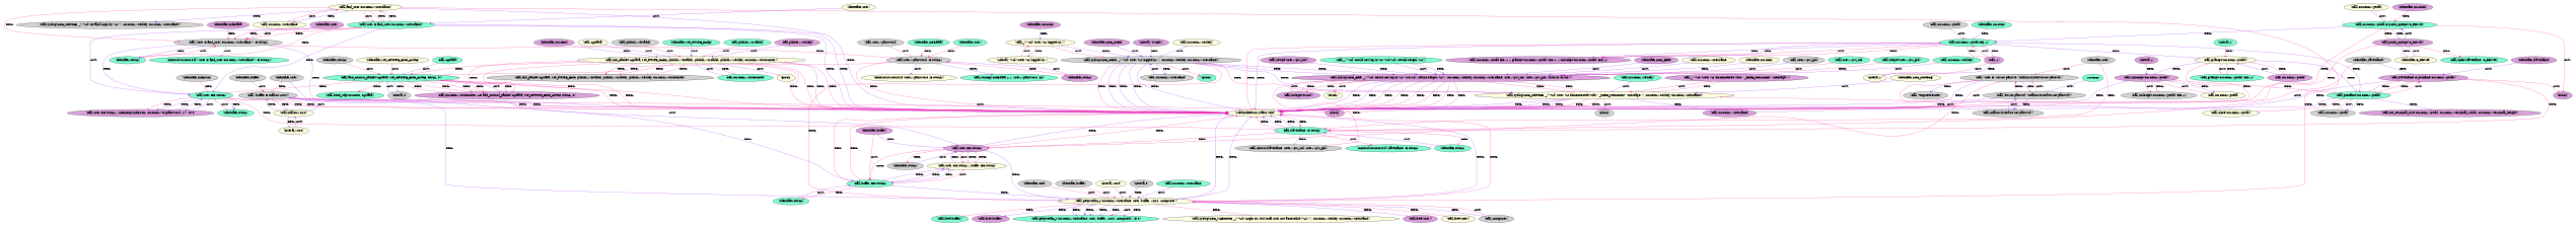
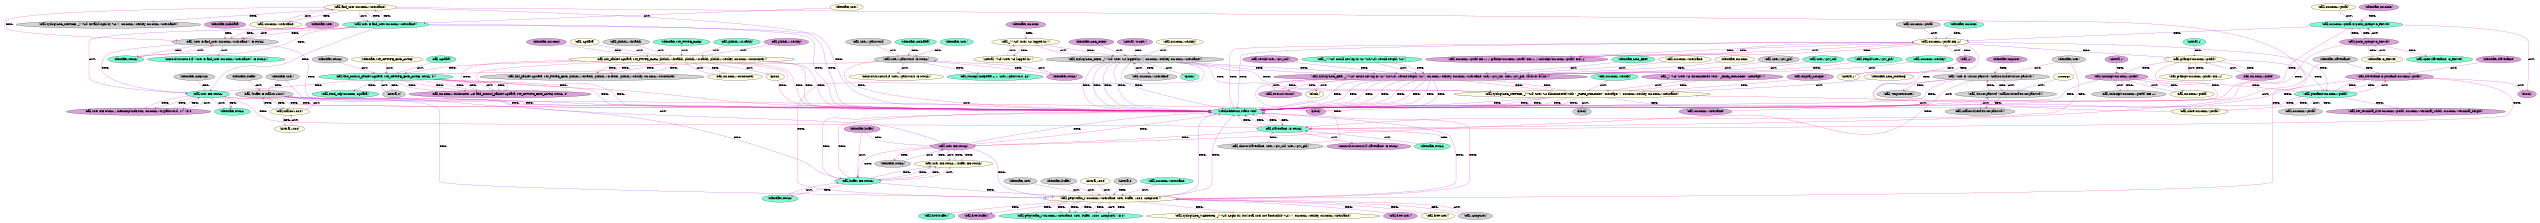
  digraph {
    node [fillcolor=plum style=filled]
    edge [arrowhead=odot color=deeppink]
    n1 [fillcolor=lightgrey label="(Call,syslog(LOG_INFO, _(\"(%d) User %s logged in.\"), curconn->seskey, curconn->username))"]
    n2 [label="(Call,syslog(LOG_ERR, _(\"(%d) Could not log in %s (%d:%d): setuid/setgid: %s\"), curconn->seskey, curconn->username, user->pw_uid, user->pw_gid, strerror(errno)))"]
    n3 [fillcolor=lightyellow label="(Call,syslog(LOG_NOTICE, _(\"(%d) User %s disconnected with \" _PATH_NOLOGIN \" message.\"), curconn->seskey, curconn->username))"]
    n4 [fillcolor=lightgrey label="(Call,curconn->username)"]
-   n5 [fillcolor=lightyellow label="(MethodReturn,static void)"]
+   n5 [fillcolor=aquamarine label="(MethodReturn,static void)"]
    n6 [fillcolor=aquamarine label="(Block,)"]
-   n7 [label="(Call,nologin(errno))"]
+   n7 [label="(Call,strerror(errno))"]
    n8 [fillcolor=lightyellow label="(Block,)"]
    n9 [fillcolor=lightgrey label="(Block,)"]
    n10 [label="(Call,curconn->username)"]
    n11 [fillcolor=aquamarine label="(Call,slavename != NULL)"]
    n12 [fillcolor=lightyellow label="(Call,_(\"(%d) User %s logged in.\"))"]
    n13 [fillcolor=lightyellow label="(Literal,\"(%d) User %s logged in.\")"]
    n14 [fillcolor=lightyellow label="(Call,getpwnam_r(curconn->username, user, buffer, 1024, &tmpuser))"]
    n15 [fillcolor=aquamarine label="(Call,free(buffer))"]
    n16 [label="(Call,free(buffer))"]
    n17 [fillcolor=aquamarine label="(Call,getpwnam_r(curconn->username, user, buffer, 1024, &tmpuser) != 0)"]
    n18 [fillcolor=lightyellow label="(Call,syslog(LOG_WARNING, _(\"(%d) Login ok, but local user not accessible (%s).\"), curconn->seskey, curconn->username))"]
    n19 [label="(Call,free(user))"]
    n20 [fillcolor=lightyellow label="(Call,free(user))"]
    n21 [fillcolor=lightgrey label="(Call,&tmpuser)"]
    n22 [fillcolor=lightyellow label="(Call,find_user(curconn->username))"]
    n23 [fillcolor=aquamarine label="(Call,user = find_user(curconn->username))"]
    n24 [fillcolor=lightgrey label="(Call,(user = find_user(curconn->username)) != NULL)"]
    n25 [fillcolor=lightyellow label="(Call,curconn->username)"]
    n26 [fillcolor=lightgrey label="(Call,syslog(LOG_NOTICE, _(\"(%d) Invalid login by %s.\"), curconn->seskey, curconn->username))"]
    n27 [fillcolor=aquamarine label="(Call,user == NULL)"]
    n28 [fillcolor=lightgrey label="(Call,user->password != NULL)"]
    n29 [fillcolor=aquamarine label="(ControlStructure,if ((user = find_user(curconn->username)) != NULL))"]
    n30 [fillcolor=aquamarine label="(Identifier,NULL)"]
    n31 [label="(Call,user == NULL)"]
    n32 [fillcolor=aquamarine label="(Call,buffer == NULL)"]
    n33 [fillcolor=lightgrey label="(Identifier,NULL)"]
    n34 [fillcolor=lightyellow label="(Call,user == NULL || buffer == NULL)"]
    n35 [fillcolor=aquamarine label="(Identifier,NULL)"]
    n36 [fillcolor=lightgrey label="(Call,*user = (struct passwd *)malloc(sizeof(struct passwd)))"]
    n37 [fillcolor=lightgrey label="(Call,(struct passwd *)malloc(sizeof(struct passwd)))"]
    n38 [fillcolor=lightgrey label="(Call,*tmpuser=user)"]
    n39 [label="(Block,)"]
    n40 [fillcolor=lightgrey label="(Call,malloc(sizeof(struct passwd)))"]
    n41 [fillcolor=aquamarine label="(Identifier,NULL)"]
    n42 [fillcolor=lightgrey label="(Call,chown(slavename, user->pw_uid, user->pw_gid))"]
-   n43 [fillcolor=aquamarine label="(ControlStructure,if (slavename != NULL))"]
+   n43 [label="(ControlStructure,if (slavename != NULL))"]
    n44 [label="(Call,slavename = ptsname(curconn->ptsfd))"]
    n45 [fillcolor=aquamarine label="(Call,ptsname(curconn->ptsfd))"]
    n46 [label="(Block,)"]
    n47 [fillcolor=lightyellow label="(Call,close(curconn->ptsfd))"]
    n48 [label="(Call,set_terminal_size(curconn->ptsfd, curconn->terminal_width, curconn->terminal_height))"]
    n49 [fillcolor=lightgrey label="(Call,curconn->ptsfd)"]
    n50 [label="(Call,unlockpt(curconn->ptsfd))"]
    n51 [fillcolor=lightyellow label="(Call,curconn->ptsfd)"]
    n52 [fillcolor=lightgrey label="(Call,unlockpt(curconn->ptsfd) == -1)"]
    n53 [fillcolor=lightyellow label="(Call,grantpt(curconn->ptsfd))"]
    n54 [label="(Call,curconn->ptsfd)"]
-   n55 [fillcolor=aquamarine label="(Call,grantpt(curconn->ptsfd) == -1)"]
-   n56 [fillcolor=aquamarine label="(Call,curconn->ptsfd == -1)"]
+   n55 [fillcolor=lightyellow label="(Call,grantpt(curconn->ptsfd) == -1)"]
+   n56 [fillcolor=lightyellow label="(Call,curconn->ptsfd == -1)"]
    n57 [label="(Call,-1)"]
    n58 [label="(Call,curconn->ptsfd == -1 || grantpt(curconn->ptsfd) == -1 || unlockpt(curconn->ptsfd) == -1)"]
    n59 [fillcolor=lightyellow label="(Literal,1)"]
    n60 [fillcolor=aquamarine label="(Call,curconn->ptsfd = posix_openpt(O_RDWR))"]
    n61 [label="(Call,posix_openpt(O_RDWR))"]
    n62 [fillcolor=lightyellow label="(Identifier,O_RDWR)"]
    n63 [fillcolor=aquamarine label="(Call,open(slavename, O_RDWR))"]
    n64 [fillcolor=aquamarine label="(Identifier,NULL)"]
    n65 [label="(Call,user == NULL || memcmp(md5sum, curconn->trypassword, 17) != 0)"]
    n66 [fillcolor=aquamarine label="(Call,add_control_packet(&pdata, MT_CPTYPE_END_AUTH, NULL, 0))"]
    n67 [fillcolor=lightgrey label="(Literal,0)"]
    n68 [label="(Call,curconn->outcounter += add_control_packet(&pdata, MT_CPTYPE_END_AUTH, NULL, 0))"]
    n69 [fillcolor=aquamarine label="(Call,send_udp(curconn, &pdata))"]
    n70 [fillcolor=lightyellow label="(Call,init_packet(&pdata, MT_PTYPE_DATA, pkthdr->dstaddr, pkthdr->srcaddr, pkthdr->seskey, curconn->outcounter))"]
    n71 [fillcolor=lightgrey label="(Call,init_packet(&pdata, MT_PTYPE_END, pkthdr->dstaddr, pkthdr->srcaddr, pkthdr->seskey, curconn->outcounter))"]
-   n72 [fillcolor=aquamarine label="(Call,curconn->outcounter)"]
+   n72 [fillcolor=lightyellow label="(Call,curconn->outcounter)"]
    n73 [fillcolor=lightyellow label="(Block,)"]
    n74 [fillcolor=aquamarine label="(Call,strncpy(md5data + 1, user->password, 82))"]
    n75 [label="(Identifier,NULL)"]
    n76 [fillcolor=lightyellow label="(ControlStructure,if (user->password != NULL))"]
    n77 [fillcolor=lightgrey label="(Call,*buffer = malloc(1024))"]
    n78 [fillcolor=lightyellow label="(Call,malloc(1024))"]
    n79 [fillcolor=lightyellow label="(Literal,1024)"]
    n80 [label="(Identifier,user)"]
    n81 [fillcolor=lightgrey label="(Identifier,user)"]
    n82 [label="(Identifier,LOG_INFO)"]
    n83 [fillcolor=lightgrey label="(Identifier,buffer)"]
    n84 [fillcolor=lightgrey label="(Call,user->pw_gid)"]
    n85 [fillcolor=lightgrey label="(Identifier,user)"]
    n86 [label="(Literal,\"USER\")"]
    n87 [fillcolor=lightyellow label="(Literal,1024)"]
    n88 [label="(Literal,1)"]
    n89 [fillcolor=lightyellow label="(Identifier,user)"]
    n90 [fillcolor=lightyellow label="(Identifier,LOG_NOTICE)"]
    n91 [fillcolor=aquamarine label="(Call,user->pw_uid)"]
    n92 [fillcolor=aquamarine label="(Call,setgid(user->pw_gid))"]
    n93 [fillcolor=lightgrey label="(Call,curconn->ptsfd)"]
    n94 [fillcolor=aquamarine label="(Literal,1)"]
    n95 [fillcolor=aquamarine label="(Call,curconn->seskey)"]
    n96 [fillcolor=lightgrey label="(Identifier,buffer)"]
    n97 [fillcolor=aquamarine label="(Identifier,MT_PTYPE_DATA)"]
+   n98 [label="(Identifier,tmpuser)"]
    n99 [fillcolor=aquamarine label="(Call,pkthdr->srcaddr)"]
    n100 [label="(Identifier,curconn)"]
    n101 [fillcolor=aquamarine label="(Identifier,md5data)"]
    n102 [label="(Identifier,slavename)"]
    n103 [fillcolor=aquamarine label="(Call,curconn->seskey)"]
    n104 [label="(Call,pkthdr->seskey)"]
    n105 [fillcolor=lightgrey label="(Identifier,slavename)"]
    n106 [fillcolor=aquamarine label="(Identifier,user)"]
    n107 [label="(Call,setuid(user->pw_uid))"]
    n108 [label="(Identifier,curconn)"]
    n109 [fillcolor=aquamarine label="(Call,_(\"(%d) Could not log in %s (%d:%d): setuid/setgid: %s\"))"]
    n110 [label="(Call,_(\"(%d) User %s disconnected with \" _PATH_NOLOGIN \" message.\"))"]
-   n111 [label="(Identifier,LOG_ERR)"]
+   n111 [fillcolor=aquamarine label="(Identifier,LOG_ERR)"]
    n112 [label="(Identifier,buffer)"]
    n113 [fillcolor=aquamarine label="(Identifier,curconn)"]
    n114 [fillcolor=lightgrey label="(Literal,0)"]
    n115 [fillcolor=lightyellow label="(Call,curconn->username)"]
    n116 [fillcolor=lightgrey label="(Identifier,NULL)"]
+   n117 [label="(Call,display_nologin())"]
    n118 [fillcolor=lightyellow label="(Identifier,MT_CPTYPE_END_AUTH)"]
    n119 [fillcolor=lightyellow label="(Call,curconn->ptsfd)"]
    n120 [label="(Identifier,curconn)"]
    n121 [fillcolor=lightgrey label="(Call,user->password)"]
    n122 [fillcolor=lightyellow label="(Call,&pdata)"]
    n123 [fillcolor=lightyellow label="(Call,curconn->seskey)"]
    n124 [fillcolor=aquamarine label="(Call,curconn->username)"]
    n125 [fillcolor=lightgrey label="(Identifier,md5sum)"]
    n126 [fillcolor=lightgrey label="(Call,pkthdr->dstaddr)"]
    n127 [fillcolor=lightgrey label="(Identifier,user)"]
    n128 [fillcolor=lightyellow label="(Identifier,curconn)"]
    n129 [fillcolor=aquamarine label="(Call,&pdata)"]
    n130 [label="(Identifier,md5data)"]
-   1000360 [fillcolor=aquamarine]
+   1000360 [fillcolor=lightyellow]
    n1 -> n2 [arrowhead=vee color=purple label="DDG: "]
    n1 -> n2 [arrowhead=tee color=purple label="DDG: "]
    n1 -> n3 [label="DDG: "]
    n1 -> n3 [arrowhead=tee color=purple label="DDG: "]
    n1 -> n4 [arrowhead=tee color=purple label="CFG: "]
    n1 -> n5 [label="DDG: "]
    n1 -> n5 [color=purple label="DDG: "]
    n1 -> n5 [arrowhead=tee color=purple label="DDG: "]
    n1 -> n5 [arrowhead=vee color=purple label="DDG: "]
    n1 -> n5 [arrowhead=tee color=purple label="DDG: "]
    n1 -> n6 [arrowhead=tee label="AST: "]
    n2 -> n3 [label="DDG: "]
    n2 -> n3 [label="DDG: "]
    n2 -> n5 [arrowhead=vee color=purple label="DDG: "]
    n2 -> n5 [color=purple label="DDG: "]
    n2 -> n5 [arrowhead=vee label="DDG: "]
    n2 -> n5 [arrowhead=tee label="DDG: "]
    n2 -> n5 [label="DDG: "]
    n2 -> n5 [arrowhead=tee label="DDG: "]
    n2 -> n5 [label="DDG: "]
    n2 -> n5 [arrowhead=tee color=purple label="DDG: "]
    n2 -> n7 [arrowhead=vee label="CFG: "]
    n2 -> n8 [arrowhead=tee label="AST: "]
    n3 -> n5 [label="DDG: "]
    n3 -> n5 [arrowhead=vee label="DDG: "]
    n3 -> n5 [arrowhead=tee color=purple label="DDG: "]
    n3 -> n5 [arrowhead=vee color=purple label="DDG: "]
    n3 -> n5 [arrowhead=tee color=purple label="DDG: "]
    n3 -> n9 [label="AST: "]
    n3 -> n10 [color=purple label="CFG: "]
    n4 -> n1 [arrowhead=tee color=purple label="AST: "]
    n5 -> n11 [arrowhead=vee label="CFG: "]
    n7 -> n2 [color=purple label="AST: "]
    n7 -> n2 [label="DDG: "]
    n10 -> n3 [label="AST: "]
    n11 -> n5 [arrowhead=tee label="DDG: "]
    n11 -> n5 [arrowhead=vee color=purple label="DDG: "]
    n11 -> n5 [arrowhead=tee color=purple label="DDG: "]
    n11 -> n31 [arrowhead=tee label="DDG: "]
    n11 -> n41 [label="CFG: "]
-   n11 -> n42 [color=purple label="DDG: "]
+   n42 -> n11 [color=purple label="DDG: "]
    n11 -> n43 [arrowhead=vee label="AST: "]
    n12 -> n1 [label="AST: "]
    n12 -> n1 [arrowhead=vee color=purple label="DDG: "]
    n12 -> n13 [arrowhead=vee label="CFG: "]
    n13 -> n12 [arrowhead=tee label="AST: "]
    n14 -> n1 [label="DDG: "]
    n14 -> n5 [color=purple label="DDG: "]
    n14 -> n5 [arrowhead=tee color=purple label="DDG: "]
    n14 -> n5 [arrowhead=tee color=purple label="DDG: "]
    n14 -> n5 [arrowhead=vee label="DDG: "]
    n14 -> n15 [label="DDG: "]
    n14 -> n16 [arrowhead=vee color=purple label="DDG: "]
    n14 -> n17 [arrowhead=vee label="AST: "]
    n14 -> n17 [arrowhead=tee color=purple label="DDG: "]
    n14 -> n17 [color=purple label="DDG: "]
    n14 -> n17 [arrowhead=vee color=purple label="DDG: "]
    n14 -> n17 [arrowhead=tee color=purple label="DDG: "]
    n14 -> n17 [color=purple label="DDG: "]
    n14 -> n18 [label="DDG: "]
    n14 -> n19 [color=purple label="DDG: "]
    n14 -> n20 [label="DDG: "]
    n14 -> n21 [color=purple label="CFG: "]
    n21 -> n14 [arrowhead=tee label="AST: "]
    n22 -> n5 [arrowhead=vee color=purple label="DDG: "]
    n22 -> n14 [label="DDG: "]
    n22 -> n23 [arrowhead=vee label="AST: "]
    n22 -> n23 [label="DDG: "]
    n22 -> n24 [arrowhead=tee label="DDG: "]
    n22 -> n25 [arrowhead=tee color=purple label="CFG: "]
    n22 -> n26 [arrowhead=vee color=purple label="DDG: "]
    n23 -> n5 [color=purple label="DDG: "]
    n23 -> n5 [arrowhead=tee color=purple label="DDG: "]
    n23 -> n22 [arrowhead=tee label="CFG: "]
    n23 -> n24 [arrowhead=vee label="AST: "]
    n23 -> n24 [arrowhead=tee label="DDG: "]
    n23 -> n27 [arrowhead=tee color=purple label="DDG: "]
    n24 -> n5 [arrowhead=tee color=purple label="DDG: "]
    n24 -> n27 [color=purple label="DDG: "]
-   n24 -> n28 [label="DDG: "]
    n24 -> n29 [color=purple label="AST: "]
    n24 -> n30 [arrowhead=tee color=purple label="CFG: "]
    n25 -> n22 [arrowhead=vee label="AST: "]
    n27 -> n5 [label="DDG: "]
    n27 -> n5 [arrowhead=tee label="DDG: "]
    n27 -> n11 [label="DDG: "]
    n27 -> n64 [arrowhead=vee color=purple label="CFG: "]
    n27 -> n65 [arrowhead=tee color=purple label="AST: "]
    n27 -> n65 [label="DDG: "]
    n27 -> n65 [arrowhead=tee color=purple label="DDG: "]
    n28 -> n5 [arrowhead=vee label="DDG: "]
    n28 -> n66 [label="DDG: "]
    n28 -> n74 [arrowhead=tee color=purple label="DDG: "]
    n28 -> n75 [arrowhead=vee label="CFG: "]
    n28 -> n76 [arrowhead=tee color=purple label="AST: "]
    n30 -> n23 [label="CFG: "]
    n30 -> n24 [arrowhead=vee label="AST: "]
    n31 -> n5 [arrowhead=vee color=purple label="DDG: "]
    n31 -> n5 [arrowhead=tee label="DDG: "]
    n31 -> n14 [arrowhead=tee color=purple label="DDG: "]
    n31 -> n32 [arrowhead=vee label="DDG: "]
    n31 -> n33 [arrowhead=tee label="CFG: "]
    n31 -> n34 [arrowhead=tee label="AST: "]
    n31 -> n34 [color=purple label="DDG: "]
    n31 -> n34 [label="DDG: "]
    n32 -> n5 [arrowhead=vee label="DDG: "]
    n32 -> n5 [arrowhead=tee label="DDG: "]
    n32 -> n14 [color=purple label="DDG: "]
    n32 -> n34 [label="AST: "]
    n32 -> n34 [arrowhead=vee color=purple label="DDG: "]
    n32 -> n34 [arrowhead=tee color=purple label="DDG: "]
    n32 -> n35 [arrowhead=tee label="CFG: "]
    n33 -> n31 [arrowhead=tee color=purple label="AST: "]
    n34 -> n31 [arrowhead=tee color=purple label="CFG: "]
    n34 -> n32 [arrowhead=tee color=purple label="CFG: "]
    n35 -> n32 [arrowhead=tee color=purple label="AST: "]
    n36 -> n5 [arrowhead=tee color=purple label="DDG: "]
    n36 -> n31 [label="DDG: "]
    n36 -> n37 [color=purple label="CFG: "]
    n36 -> n38 [arrowhead=tee color=purple label="DDG: "]
    n36 -> n39 [label="AST: "]
-   n37 -> n5 [arrowhead=vee color=purple label="DDG: "]
    n37 -> n36 [label="AST: "]
    n37 -> n36 [arrowhead=vee label="DDG: "]
    n37 -> n40 [arrowhead=vee color=purple label="CFG: "]
    n40 -> n37 [arrowhead=vee color=purple label="AST: "]
    n41 -> n11 [arrowhead=vee color=purple label="AST: "]
    n42 -> n2 [label="DDG: "]
    n44 -> n5 [arrowhead=tee color=purple label="DDG: "]
-   n44 -> n11 [arrowhead=vee label="DDG: "]
-   n44 -> n45 [label="DDG: "]
+   n44 -> n11 [arrowhead=tee label="DDG: "]
+   n44 -> n45 [label="CFG: "]
    n44 -> n46 [arrowhead=tee label="AST: "]
    n45 -> n5 [arrowhead=tee color=purple label="DDG: "]
    n45 -> n44 [arrowhead=vee label="AST: "]
    n45 -> n44 [label="DDG: "]
    n45 -> n47 [label="DDG: "]
    n45 -> n48 [color=purple label="DDG: "]
    n45 -> n49 [arrowhead=tee color=purple label="CFG: "]
    n49 -> n45 [label="AST: "]
    n50 -> n5 [arrowhead=vee color=purple label="DDG: "]
    n50 -> n45 [label="DDG: "]
    n50 -> n51 [arrowhead=tee color=purple label="CFG: "]
    n50 -> n52 [arrowhead=tee label="AST: "]
    n50 -> n52 [label="DDG: "]
    n51 -> n50 [label="AST: "]
    n53 -> n5 [label="DDG: "]
    n53 -> n45 [color=purple label="DDG: "]
    n53 -> n50 [color=purple label="DDG: "]
    n53 -> n54 [label="CFG: "]
    n53 -> n55 [label="AST: "]
    n53 -> n55 [label="DDG: "]
    n54 -> n53 [arrowhead=tee color=purple label="AST: "]
    n56 -> n5 [label="DDG: "]
    n56 -> n5 [arrowhead=tee color=purple label="DDG: "]
    n56 -> n45 [arrowhead=tee color=purple label="DDG: "]
    n56 -> n53 [color=purple label="DDG: "]
-   n56 -> n57 [label="CFG: "]
+   n56 -> n47 [label="CFG: "]
    n56 -> n58 [arrowhead=vee label="AST: "]
    n56 -> n58 [arrowhead=vee label="DDG: "]
    n56 -> n58 [arrowhead=vee color=purple label="DDG: "]
    n57 -> n56 [arrowhead=tee label="AST: "]
    n57 -> n56 [color=purple label="DDG: "]
    n57 -> n59 [color=purple label="CFG: "]
    n58 -> n56 [arrowhead=tee color=purple label="CFG: "]
    n59 -> n57 [label="AST: "]
    n60 -> n5 [arrowhead=tee label="DDG: "]
    n60 -> n46 [arrowhead=tee label="AST: "]
    n60 -> n56 [arrowhead=tee color=purple label="DDG: "]
    n60 -> n61 [color=purple label="CFG: "]
    n61 -> n5 [arrowhead=vee label="DDG: "]
    n61 -> n60 [arrowhead=vee color=purple label="AST: "]
    n61 -> n60 [label="DDG: "]
    n61 -> n62 [color=purple label="CFG: "]
    n61 -> n63 [arrowhead=vee label="DDG: "]
    n62 -> n61 [color=purple label="AST: "]
    n64 -> n27 [label="AST: "]
    n65 -> n27 [arrowhead=vee color=purple label="CFG: "]
    n66 -> n5 [label="DDG: "]
    n66 -> n5 [arrowhead=vee label="DDG: "]
    n66 -> n27 [label="DDG: "]
    n66 -> n67 [color=purple label="CFG: "]
    n66 -> n68 [color=purple label="AST: "]
    n66 -> n68 [label="DDG: "]
    n66 -> n68 [label="DDG: "]
    n66 -> n68 [arrowhead=vee label="DDG: "]
    n66 -> n68 [arrowhead=tee label="DDG: "]
    n66 -> n69 [arrowhead=vee label="DDG: "]
    n67 -> n66 [color=purple label="AST: "]
    n68 -> n66 [label="CFG: "]
    n70 -> n5 [arrowhead=tee color=purple label="DDG: "]
    n70 -> n5 [arrowhead=tee label="DDG: "]
    n70 -> n5 [arrowhead=tee label="DDG: "]
    n70 -> n5 [arrowhead=tee label="DDG: "]
    n70 -> n5 [arrowhead=tee label="DDG: "]
    n70 -> n66 [arrowhead=vee label="DDG: "]
    n70 -> n68 [label="DDG: "]
    n70 -> n71 [label="DDG: "]
    n70 -> n71 [arrowhead=vee label="DDG: "]
    n70 -> n71 [arrowhead=tee label="DDG: "]
    n70 -> n72 [label="CFG: "]
    n70 -> n73 [color=purple label="AST: "]
    n72 -> n70 [color=purple label="AST: "]
    n75 -> n28 [arrowhead=tee color=purple label="AST: "]
    n77 -> n5 [color=purple label="DDG: "]
    n77 -> n5 [label="DDG: "]
    n77 -> n14 [arrowhead=tee color=purple label="DDG: "]
    n77 -> n32 [arrowhead=vee color=purple label="DDG: "]
    n77 -> n39 [arrowhead=tee label="AST: "]
    n77 -> n78 [color=purple label="CFG: "]
    n78 -> n77 [color=purple label="AST: "]
    n78 -> n77 [arrowhead=tee color=purple label="DDG: "]
    n78 -> n79 [color=purple label="CFG: "]
    n79 -> n78 [arrowhead=tee color=purple label="AST: "]
    n80 -> n24 [arrowhead=vee label="CFG: "]
    n80 -> n27 [arrowhead=vee color=purple label="AST: "]
    n81 -> n14 [label="AST: "]
    n82 -> n1 [arrowhead=vee color=purple label="AST: "]
    n83 -> n14 [arrowhead=vee label="AST: "]
    n84 -> n2 [arrowhead=tee color=purple label="AST: "]
    n85 -> n31 [color=purple label="AST: "]
    n85 -> n77 [label="CFG: "]
    n86 -> n1 [arrowhead=tee color=purple label="CFG: "]
    n87 -> n14 [label="AST: "]
    n88 -> n50 [arrowhead=tee color=purple label="CFG: "]
    n89 -> n23 [arrowhead=tee color=purple label="AST: "]
    n90 -> n3 [arrowhead=vee color=purple label="AST: "]
    n91 -> n2 [arrowhead=vee label="AST: "]
    n92 -> n2 [label="DDG: "]
    n93 -> n56 [arrowhead=tee label="AST: "]
    n94 -> n53 [arrowhead=tee label="CFG: "]
    n95 -> n2 [arrowhead=tee color=purple label="AST: "]
    n96 -> n77 [arrowhead=vee label="AST: "]
    n97 -> n70 [arrowhead=vee color=purple label="AST: "]
+   n98 -> n36 [arrowhead=vee label="CFG: "]
    n99 -> n70 [label="AST: "]
    n100 -> n12 [arrowhead=tee color=purple label="CFG: "]
    n101 -> n28 [arrowhead=vee label="CFG: "]
    n102 -> n44 [arrowhead=tee color=purple label="AST: "]
    n103 -> n3 [color=purple label="AST: "]
    n104 -> n70 [arrowhead=tee color=purple label="AST: "]
    n105 -> n11 [arrowhead=vee label="AST: "]
    n105 -> n44 [color=purple label="CFG: "]
    n106 -> n28 [arrowhead=tee label="CFG: "]
    n107 -> n2 [arrowhead=vee color=purple label="DDG: "]
    n108 -> n60 [arrowhead=vee label="CFG: "]
    n109 -> n2 [arrowhead=vee color=purple label="AST: "]
    n109 -> n2 [arrowhead=vee color=purple label="DDG: "]
    n110 -> n3 [arrowhead=tee label="AST: "]
    n110 -> n3 [label="DDG: "]
    n111 -> n2 [arrowhead=vee color=purple label="AST: "]
    n112 -> n31 [arrowhead=vee color=purple label="CFG: "]
    n112 -> n32 [arrowhead=tee label="AST: "]
    n113 -> n56 [color=purple label="CFG: "]
    n114 -> n14 [arrowhead=vee color=purple label="CFG: "]
    n115 -> n2 [arrowhead=tee color=purple label="AST: "]
    n116 -> n66 [arrowhead=vee label="AST: "]
+   n117 -> n3 [label="CFG: "]
    n118 -> n66 [arrowhead=tee label="AST: "]
    n119 -> n60 [color=purple label="AST: "]
    n120 -> n70 [arrowhead=tee color=purple label="CFG: "]
    n121 -> n28 [label="AST: "]
    n122 -> n70 [color=purple label="AST: "]
    n123 -> n1 [color=purple label="AST: "]
    n124 -> n14 [arrowhead=vee color=purple label="AST: "]
    n125 -> n27 [label="CFG: "]
    n126 -> n70 [arrowhead=tee label="AST: "]
    n127 -> n11 [arrowhead=vee label="CFG: "]
    n127 -> n36 [label="AST: "]
    n128 -> n2 [arrowhead=vee color=purple label="CFG: "]
    n129 -> n66 [color=purple label="AST: "]
    n130 -> n24 [arrowhead=tee label="CFG: "]
    1000360 -> n37 [color=purple label="AST: "]
  }
